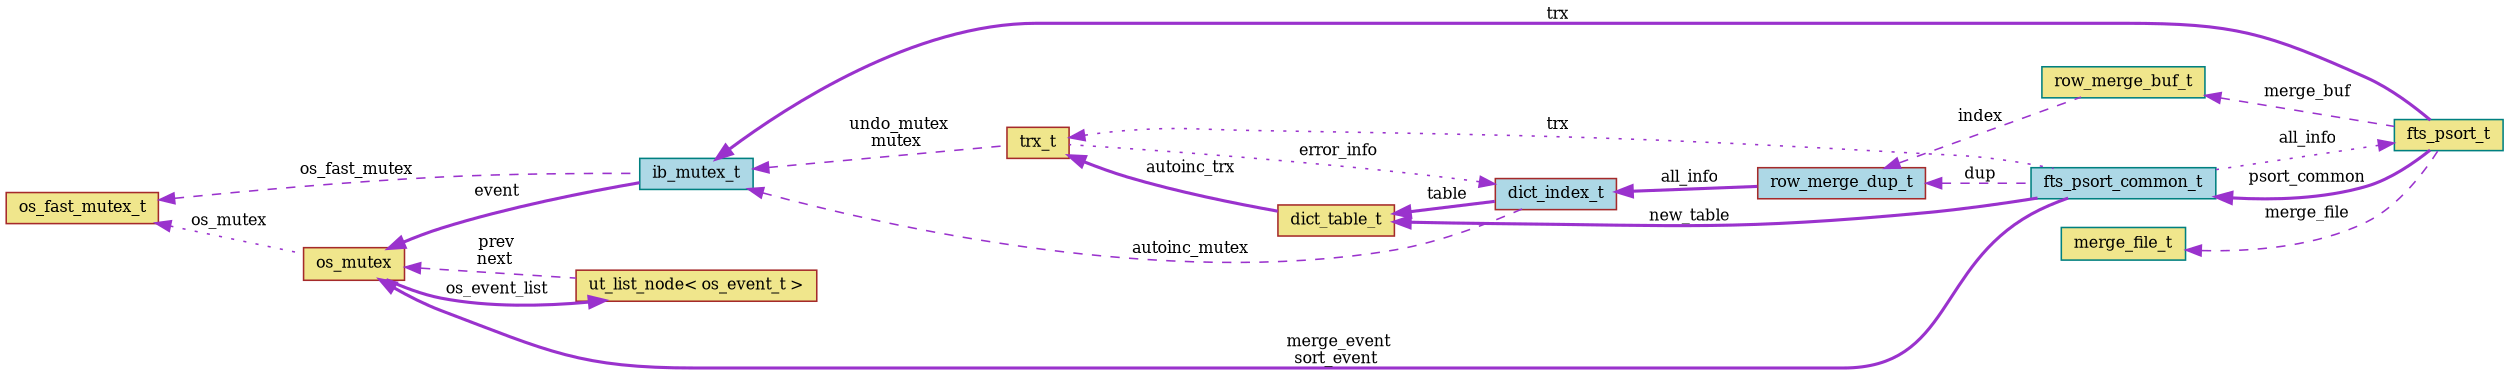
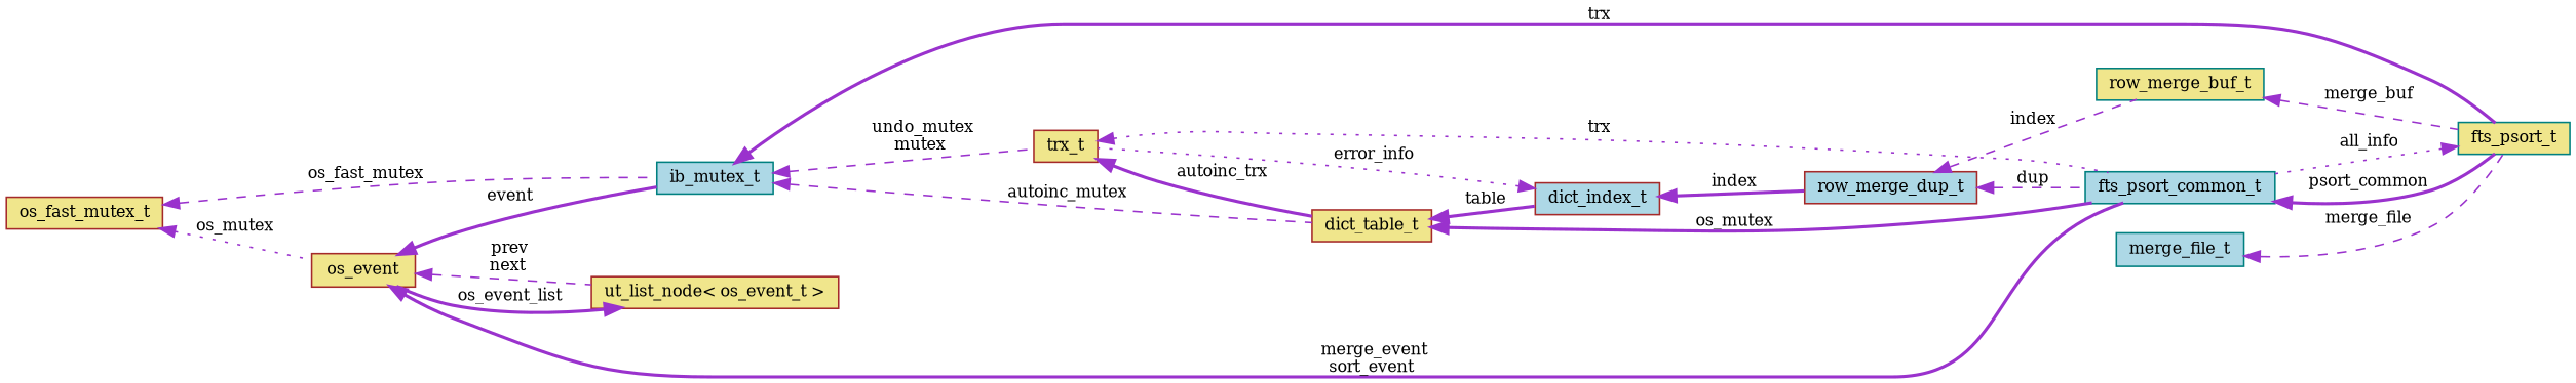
  digraph {
    fontname="DejaVu Serif"
    rankdir=LR
    node [color=brown fillcolor=khaki fontname="DejaVu Serif" fontsize=10 shape=record style=filled]
    edge [color=darkorchid3 dir=back fontname="DejaVu Serif" fontsize=10 labelfontname=FreeSans labelfontsize=10 style=bold]
    n1 [color=teal fillcolor=lightblue fontcolor=black height=0.2 label=fts_psort_common_t width=0.4]
    n2 [color=teal height=0.2 label=fts_psort_t width=0.4]
-   n3 [height=0.2 label=os_mutex width=0.4]
+   n3 [height=0.2 label=os_event width=0.4]
    n4 [height=0.2 label="ut_list_node\< os_event_t \>" width=0.4]
    n5 [color=teal fillcolor=lightblue height=0.2 label=ib_mutex_t width=0.4]
    n6 [height=0.2 label=trx_t width=0.4]
    n7 [height=0.2 label=dict_table_t width=0.4]
    n8 [height=0.2 label=os_fast_mutex_t width=0.4]
    n9 [fillcolor=lightblue height=0.2 label=row_merge_dup_t width=0.4]
    n10 [color=teal height=0.2 label=row_merge_buf_t width=0.4]
    n11 [fillcolor=lightblue height=0.2 label=dict_index_t width=0.4]
-   n12 [color=teal height=0.2 label=merge_file_t width=0.4]
+   n12 [color=teal fillcolor=lightblue height=0.2 label=merge_file_t width=0.4]
    n1 -> n2 [label=" psort_common"]
    n2 -> n1 [label=" all_info" style=dotted]
    n3 -> n1 [label=" merge_event\nsort_event"]
    n3 -> n4 [label=" prev\nnext" style=dashed]
    n3 -> n5 [label=" event"]
    n4 -> n3 [label=" os_event_list"]
    n5 -> n2 [label=" trx"]
    n5 -> n6 [label=" undo_mutex\nmutex" style=dashed]
-   n5 -> n11 [label=" autoinc_mutex" style=dashed]
+   n5 -> n7 [label=" autoinc_mutex" style=dashed]
    n6 -> n1 [label=" trx" style=dotted]
    n6 -> n7 [label=" autoinc_trx"]
-   n7 -> n1 [label=" new_table"]
+   n7 -> n1 [label=" os_mutex"]
    n7 -> n11 [label=" table"]
    n8 -> n3 [label=" os_mutex" style=dotted]
    n8 -> n5 [label=" os_fast_mutex" style=dashed]
    n9 -> n1 [label=" dup" style=dashed]
    n9 -> n10 [label=" index" style=dashed]
    n10 -> n2 [label=" merge_buf" style=dashed]
    n11 -> n6 [label=" error_info" style=dotted]
-   n11 -> n9 [label=" all_info"]
+   n11 -> n9 [label=" index"]
    n12 -> n2 [label=" merge_file" style=dashed]
  }
